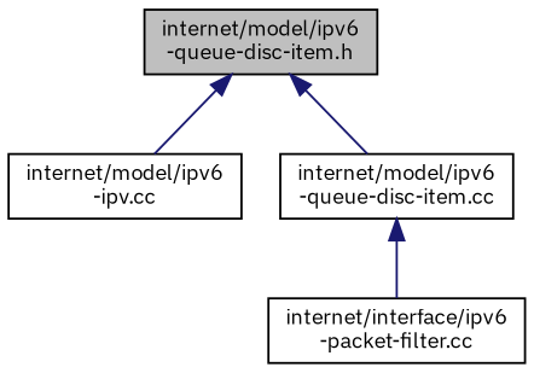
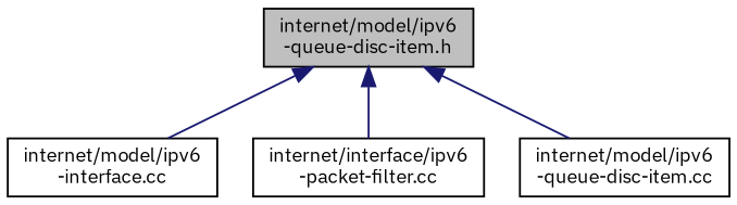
  digraph {
    fontname="IBM Plex Sans"
    node [color=black fillcolor=white fontname="IBM Plex Sans" fontsize=10 shape=record style=filled]
    edge [color=midnightblue dir=back fontname="IBM Plex Sans" fontsize=10 labelfontname=Helvetica labelfontsize=10 style=solid]
    n1 [fillcolor=grey75 fontcolor=black height=0.2 label="internet/model/ipv6\l-queue-disc-item.h" width=0.4]
-   n2 [height=0.2 label="internet/model/ipv6\l-ipv.cc" width=0.4]
+   n2 [height=0.2 label="internet/model/ipv6\l-interface.cc" width=0.4]
    n3 [height=0.2 label="internet/interface/ipv6\l-packet-filter.cc" width=0.4]
    n4 [height=0.2 label="internet/model/ipv6\l-queue-disc-item.cc" width=0.4]
    n1 -> n2
-   n4 -> n3
+   n1 -> n3
    n1 -> n4
  }
